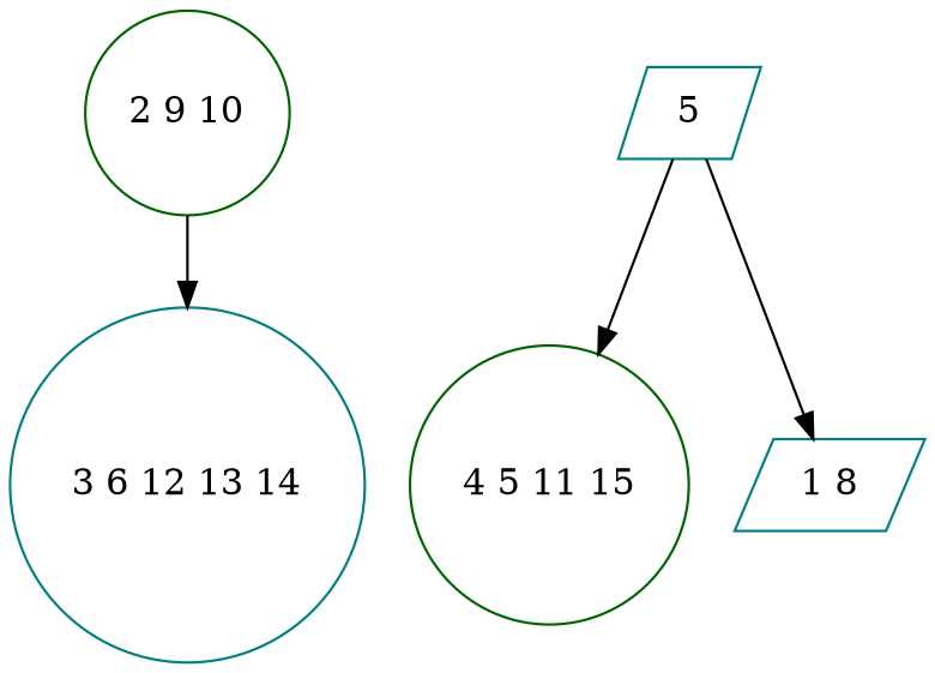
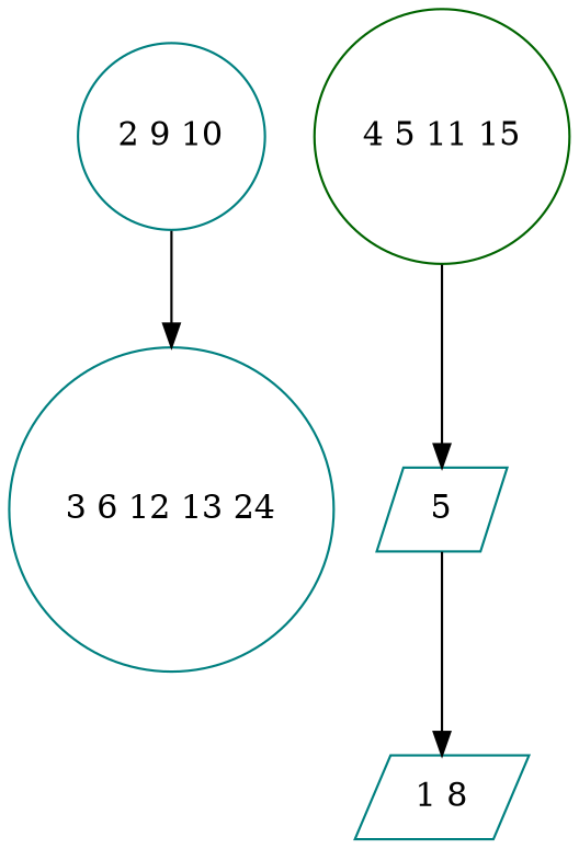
  digraph {
    node [color=teal shape=circle]
-   n1 [color=darkgreen label="2 9 10"]
-   n2 [label="3 6 12 13 14"]
+   n1 [label="2 9 10"]
+   n2 [label="3 6 12 13 24"]
    n3 [color=darkgreen label="4 5 11 15"]
    n4 [label=5 shape=parallelogram]
    n5 [label="1 8" shape=parallelogram]
    n1 -> n2
-   n4 -> n3
+   n3 -> n4
    n4 -> n5
  }
